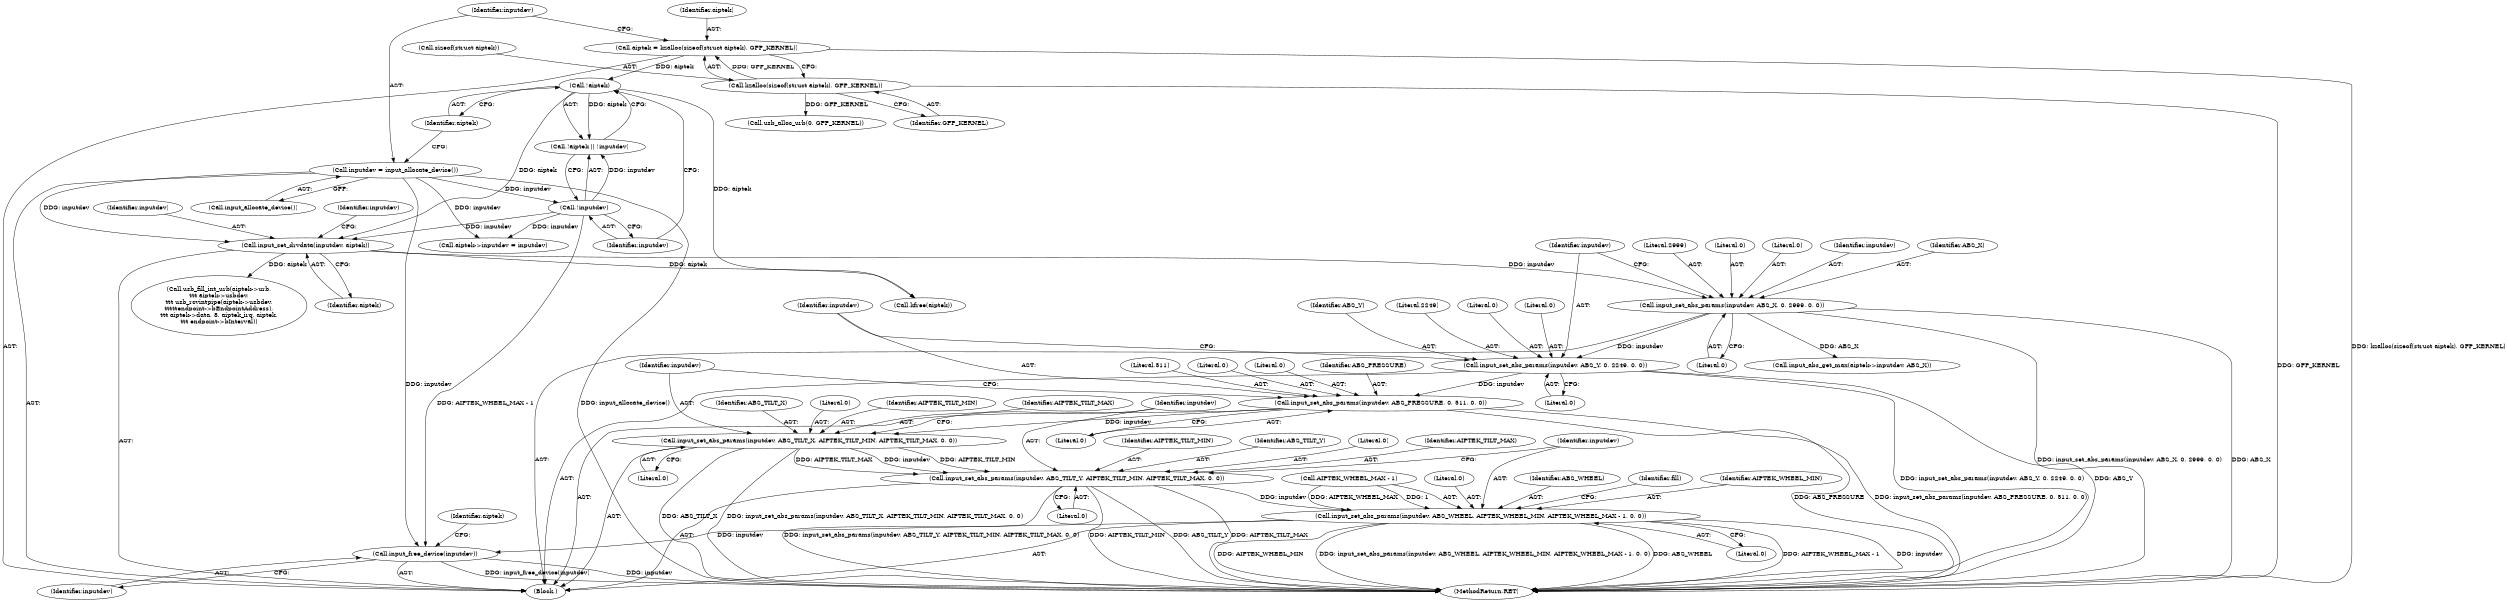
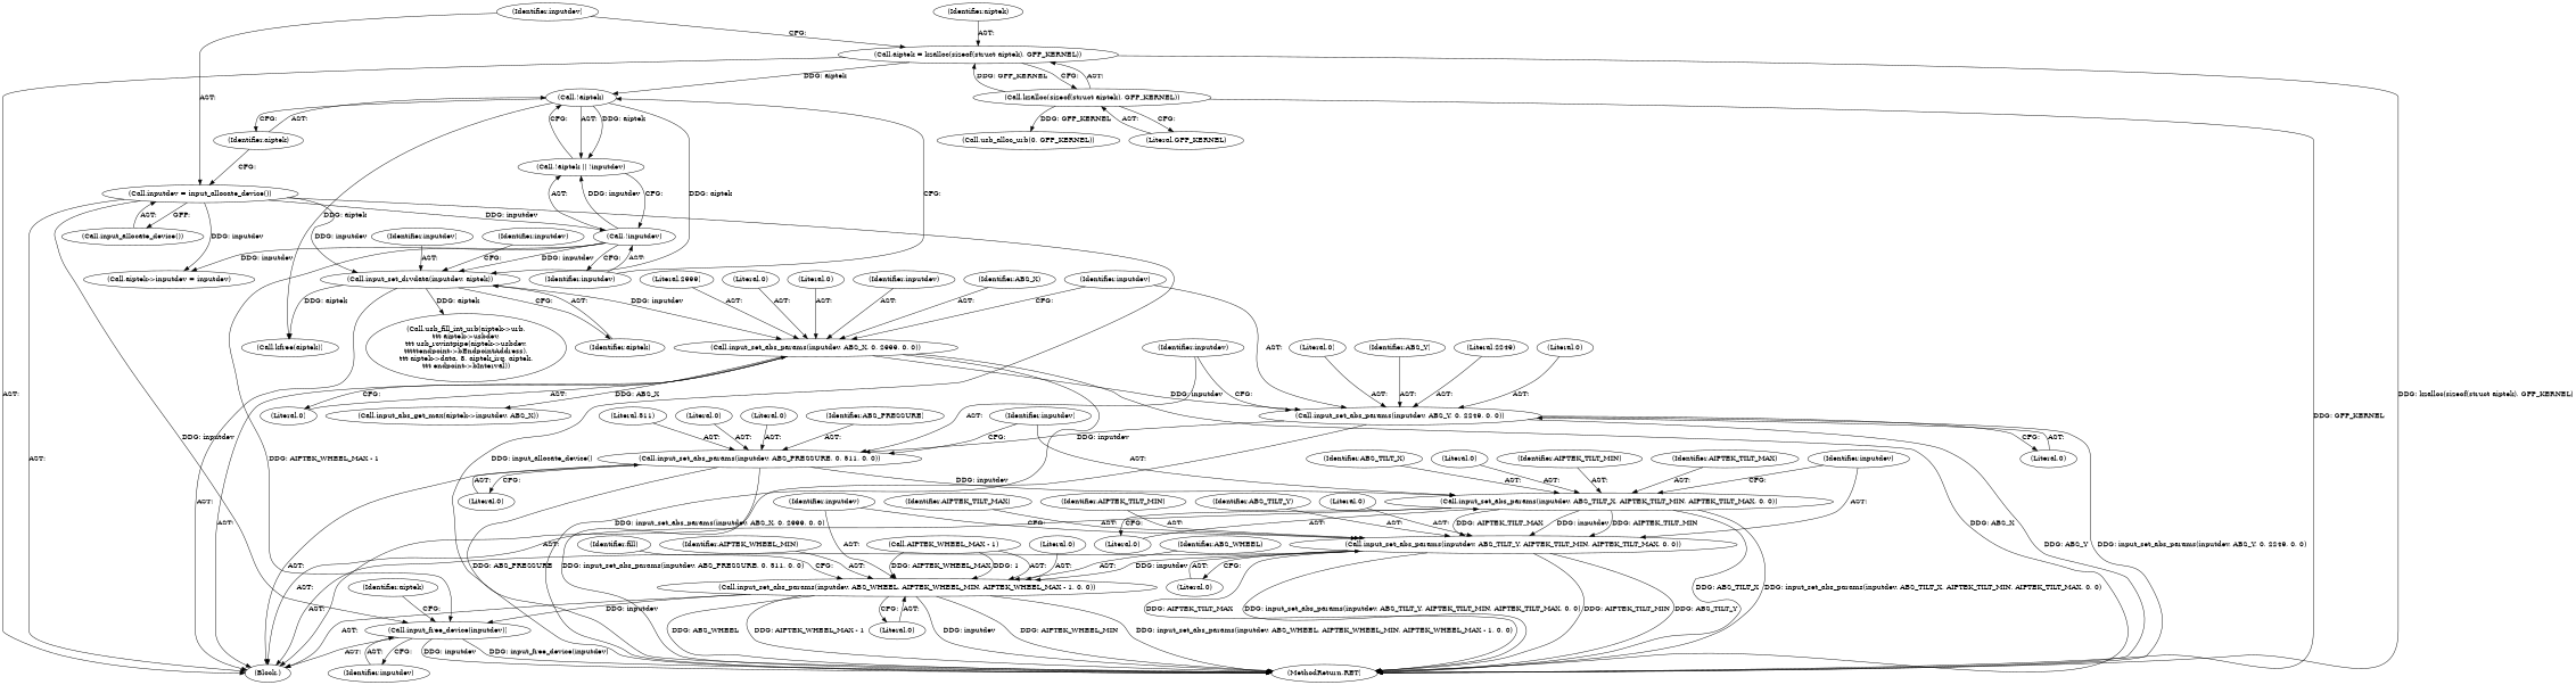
  digraph {
    n1 [label="(Call,input_set_abs_params(inputdev, ABS_TILT_X, AIPTEK_TILT_MIN, AIPTEK_TILT_MAX, 0, 0))"]
    n2 [label="(Call,input_set_abs_params(inputdev, ABS_TILT_Y, AIPTEK_TILT_MIN, AIPTEK_TILT_MAX, 0, 0))"]
    n3 [label="(MethodReturn,RET)"]
    n4 [label="(Block,)"]
    n5 [label="(Literal,0)"]
    n6 [label="(Call,input_set_abs_params(inputdev, ABS_WHEEL, AIPTEK_WHEEL_MIN, AIPTEK_WHEEL_MAX - 1, 0, 0))"]
    n7 [label="(Literal,0)"]
    n8 [label="(Call,input_set_abs_params(inputdev, ABS_PRESSURE, 0, 511, 0, 0))"]
    n9 [label="(Literal,0)"]
    n10 [label="(Call,input_set_abs_params(inputdev, ABS_Y, 0, 2249, 0, 0))"]
    n11 [label="(Literal,0)"]
    n12 [label="(Call,input_set_abs_params(inputdev, ABS_X, 0, 2999, 0, 0))"]
    n13 [label="(Literal,0)"]
    n14 [label="(Call,input_abs_get_max(aiptek->inputdev, ABS_X))"]
    n15 [label="(Call,input_set_drvdata(inputdev, aiptek))"]
    n16 [label="(Identifier,aiptek)"]
    n17 [label="(Call,usb_fill_int_urb(aiptek->urb,\n\t\t\t aiptek->usbdev,\n\t\t\t usb_rcvintpipe(aiptek->usbdev,\n\t\t\t\t\tendpoint->bEndpointAddress),\n\t\t\t aiptek->data, 8, aiptek_irq, aiptek,\n\t\t\t endpoint->bInterval))"]
    n18 [label="(Call,kfree(aiptek))"]
    n19 [label="(Call,!inputdev)"]
    n20 [label="(Call,input_free_device(inputdev))"]
    n21 [label="(Identifier,inputdev)"]
    n22 [label="(Call,!aiptek || !inputdev)"]
    n23 [label="(Call,aiptek->inputdev = inputdev)"]
    n24 [label="(Identifier,inputdev)"]
    n25 [label="(Call,!aiptek)"]
    n26 [label="(Call,inputdev = input_allocate_device())"]
    n27 [label="(Call,input_allocate_device())"]
    n28 [label="(Identifier,aiptek)"]
    n29 [label="(Call,aiptek = kzalloc(sizeof(struct aiptek), GFP_KERNEL))"]
    n30 [label="(Call,kzalloc(sizeof(struct aiptek), GFP_KERNEL))"]
    n31 [label="(Call,usb_alloc_urb(0, GFP_KERNEL))"]
-   n32 [label="(Identifier,GFP_KERNEL)"]
+   n32 [label="(Literal,GFP_KERNEL)"]
    n33 [label="(Literal,0)"]
    n34 [label="(Identifier,ABS_TILT_X)"]
    n35 [label="(Literal,511)"]
    n36 [label="(Literal,0)"]
    n37 [label="(Identifier,aiptek)"]
    n38 [label="(Identifier,ABS_X)"]
    n39 [label="(Identifier,inputdev)"]
    n40 [label="(Identifier,inputdev)"]
    n41 [label="(Identifier,AIPTEK_TILT_MIN)"]
    n42 [label="(Identifier,ABS_WHEEL)"]
    n43 [label="(Literal,0)"]
    n44 [label="(Identifier,ABS_TILT_Y)"]
    n45 [label="(Literal,0)"]
    n46 [label="(Identifier,fill)"]
    n47 [label="(Literal,0)"]
    n48 [label="(Literal,0)"]
    n49 [label="(Literal,2999)"]
    n50 [label="(Identifier,ABS_Y)"]
    n51 [label="(Identifier,inputdev)"]
    n52 [label="(Literal,0)"]
    n53 [label="(Literal,0)"]
    n54 [label="(Identifier,AIPTEK_WHEEL_MIN)"]
    n55 [label="(Identifier,inputdev)"]
    n56 [label="(Identifier,AIPTEK_TILT_MIN)"]
    n57 [label="(Identifier,inputdev)"]
    n58 [label="(Call,AIPTEK_WHEEL_MAX - 1)"]
    n59 [label="(Identifier,aiptek)"]
    n60 [label="(Identifier,AIPTEK_TILT_MAX)"]
    n61 [label="(Identifier,ABS_PRESSURE)"]
    n62 [label="(Identifier,inputdev)"]
    n63 [label="(Identifier,inputdev)"]
    n64 [label="(Identifier,inputdev)"]
    n65 [label="(Identifier,inputdev)"]
    n66 [label="(Literal,2249)"]
    n67 [label="(Literal,0)"]
    n68 [label="(Identifier,AIPTEK_TILT_MAX)"]
    n69 [label="(Literal,0)"]
-   n70 [label="(Call,sizeof(struct aiptek))"]
    n1 -> n2 [label="DDG: inputdev"]
    n1 -> n2 [label="DDG: AIPTEK_TILT_MIN"]
    n1 -> n2 [label="DDG: AIPTEK_TILT_MAX"]
    n1 -> n3 [label="DDG: ABS_TILT_X"]
    n1 -> n3 [label="DDG: input_set_abs_params(inputdev, ABS_TILT_X, AIPTEK_TILT_MIN, AIPTEK_TILT_MAX, 0, 0)"]
    n1 -> n4 [label="AST: "]
    n1 -> n5 [label="CFG: "]
    n2 -> n3 [label="DDG: AIPTEK_TILT_MAX"]
    n2 -> n3 [label="DDG: input_set_abs_params(inputdev, ABS_TILT_Y, AIPTEK_TILT_MIN, AIPTEK_TILT_MAX, 0, 0)"]
    n2 -> n3 [label="DDG: AIPTEK_TILT_MIN"]
    n2 -> n3 [label="DDG: ABS_TILT_Y"]
    n2 -> n4 [label="AST: "]
    n2 -> n6 [label="DDG: inputdev"]
    n2 -> n7 [label="CFG: "]
    n5 -> n1 [label="AST: "]
    n6 -> n3 [label="DDG: AIPTEK_WHEEL_MIN"]
    n6 -> n3 [label="DDG: input_set_abs_params(inputdev, ABS_WHEEL, AIPTEK_WHEEL_MIN, AIPTEK_WHEEL_MAX - 1, 0, 0)"]
    n6 -> n3 [label="DDG: ABS_WHEEL"]
    n6 -> n3 [label="DDG: AIPTEK_WHEEL_MAX - 1"]
    n6 -> n3 [label="DDG: inputdev"]
    n6 -> n4 [label="AST: "]
    n6 -> n20 [label="DDG: inputdev"]
    n6 -> n33 [label="CFG: "]
    n7 -> n2 [label="AST: "]
    n8 -> n1 [label="DDG: inputdev"]
    n8 -> n3 [label="DDG: ABS_PRESSURE"]
    n8 -> n3 [label="DDG: input_set_abs_params(inputdev, ABS_PRESSURE, 0, 511, 0, 0)"]
    n8 -> n4 [label="AST: "]
    n8 -> n9 [label="CFG: "]
    n9 -> n8 [label="AST: "]
    n10 -> n3 [label="DDG: input_set_abs_params(inputdev, ABS_Y, 0, 2249, 0, 0)"]
    n10 -> n3 [label="DDG: ABS_Y"]
    n10 -> n4 [label="AST: "]
    n10 -> n8 [label="DDG: inputdev"]
    n10 -> n11 [label="CFG: "]
    n11 -> n10 [label="AST: "]
    n12 -> n3 [label="DDG: ABS_X"]
    n12 -> n3 [label="DDG: input_set_abs_params(inputdev, ABS_X, 0, 2999, 0, 0)"]
    n12 -> n4 [label="AST: "]
    n12 -> n10 [label="DDG: inputdev"]
    n12 -> n13 [label="CFG: "]
    n12 -> n14 [label="DDG: ABS_X"]
    n13 -> n12 [label="AST: "]
    n15 -> n4 [label="AST: "]
    n15 -> n12 [label="DDG: inputdev"]
    n15 -> n16 [label="CFG: "]
    n15 -> n17 [label="DDG: aiptek"]
    n15 -> n18 [label="DDG: aiptek"]
    n16 -> n15 [label="AST: "]
    n19 -> n15 [label="DDG: inputdev"]
    n19 -> n20 [label="DDG: AIPTEK_WHEEL_MAX - 1"]
    n19 -> n21 [label="CFG: "]
    n19 -> n22 [label="AST: "]
    n19 -> n22 [label="DDG: inputdev"]
    n19 -> n23 [label="DDG: inputdev"]
    n20 -> n3 [label="DDG: input_free_device(inputdev)"]
    n20 -> n3 [label="DDG: inputdev"]
    n20 -> n4 [label="AST: "]
    n20 -> n24 [label="CFG: "]
    n21 -> n19 [label="AST: "]
    n21 -> n25 [label="CFG: "]
    n22 -> n19 [label="CFG: "]
    n22 -> n25 [label="CFG: "]
    n24 -> n20 [label="AST: "]
    n25 -> n15 [label="DDG: aiptek"]
    n25 -> n18 [label="DDG: aiptek"]
    n25 -> n22 [label="AST: "]
    n25 -> n22 [label="DDG: aiptek"]
    n25 -> n28 [label="CFG: "]
    n26 -> n3 [label="DDG: input_allocate_device()"]
    n26 -> n4 [label="AST: "]
    n26 -> n15 [label="DDG: inputdev"]
    n26 -> n19 [label="DDG: inputdev"]
    n26 -> n20 [label="DDG: inputdev"]
    n26 -> n23 [label="DDG: inputdev"]
    n26 -> n27 [label="GFP: "]
    n27 -> n26 [label="AST: "]
    n28 -> n25 [label="AST: "]
    n28 -> n26 [label="CFG: "]
    n29 -> n3 [label="DDG: kzalloc(sizeof(struct aiptek), GFP_KERNEL)"]
    n29 -> n4 [label="AST: "]
    n29 -> n25 [label="DDG: aiptek"]
    n29 -> n30 [label="CFG: "]
    n30 -> n3 [label="DDG: GFP_KERNEL"]
    n30 -> n29 [label="AST: "]
    n30 -> n29 [label="DDG: GFP_KERNEL"]
    n30 -> n31 [label="DDG: GFP_KERNEL"]
    n30 -> n32 [label="CFG: "]
    n32 -> n30 [label="AST: "]
    n33 -> n6 [label="AST: "]
    n34 -> n1 [label="AST: "]
    n35 -> n8 [label="AST: "]
    n36 -> n1 [label="AST: "]
    n37 -> n29 [label="AST: "]
    n38 -> n12 [label="AST: "]
    n39 -> n10 [label="AST: "]
    n39 -> n12 [label="CFG: "]
    n40 -> n1 [label="CFG: "]
    n40 -> n2 [label="AST: "]
    n41 -> n2 [label="AST: "]
    n42 -> n6 [label="AST: "]
    n43 -> n10 [label="AST: "]
    n44 -> n2 [label="AST: "]
    n45 -> n8 [label="AST: "]
    n46 -> n6 [label="CFG: "]
    n47 -> n2 [label="AST: "]
    n48 -> n8 [label="AST: "]
    n49 -> n12 [label="AST: "]
    n50 -> n10 [label="AST: "]
    n51 -> n15 [label="AST: "]
    n52 -> n12 [label="AST: "]
    n53 -> n12 [label="AST: "]
    n54 -> n6 [label="AST: "]
    n55 -> n1 [label="AST: "]
    n55 -> n8 [label="CFG: "]
    n56 -> n1 [label="AST: "]
    n57 -> n8 [label="AST: "]
    n57 -> n10 [label="CFG: "]
    n58 -> n6 [label="AST: "]
    n58 -> n6 [label="DDG: AIPTEK_WHEEL_MAX"]
    n58 -> n6 [label="DDG: 1"]
    n59 -> n20 [label="CFG: "]
    n60 -> n2 [label="AST: "]
    n61 -> n8 [label="AST: "]
    n62 -> n12 [label="AST: "]
    n63 -> n26 [label="AST: "]
    n63 -> n29 [label="CFG: "]
    n64 -> n2 [label="CFG: "]
    n64 -> n6 [label="AST: "]
    n65 -> n15 [label="CFG: "]
    n66 -> n10 [label="AST: "]
    n67 -> n6 [label="AST: "]
    n68 -> n1 [label="AST: "]
    n69 -> n10 [label="AST: "]
-   n70 -> n30 [label="AST: "]
  }
